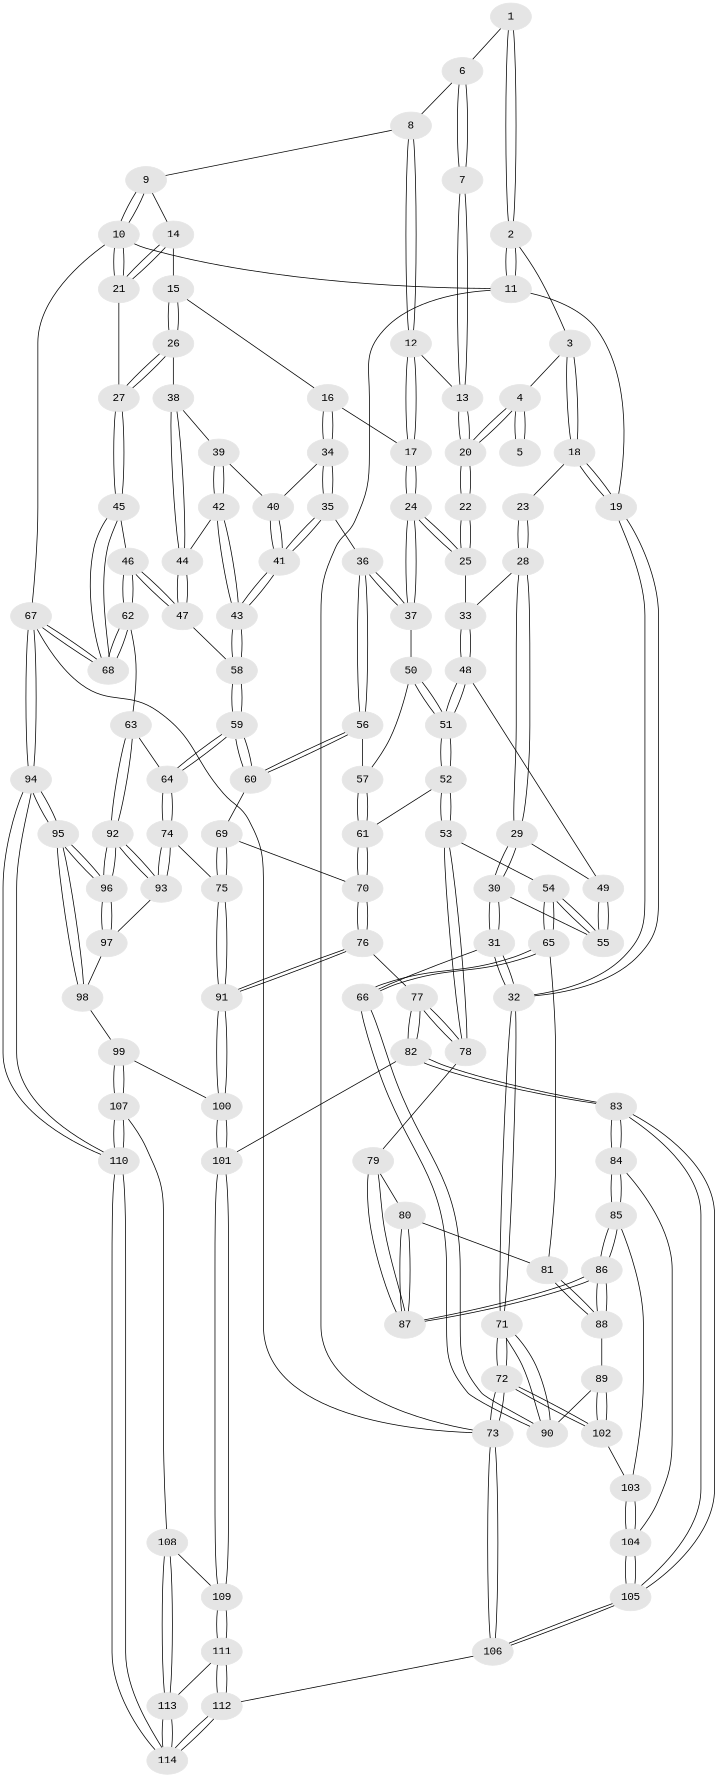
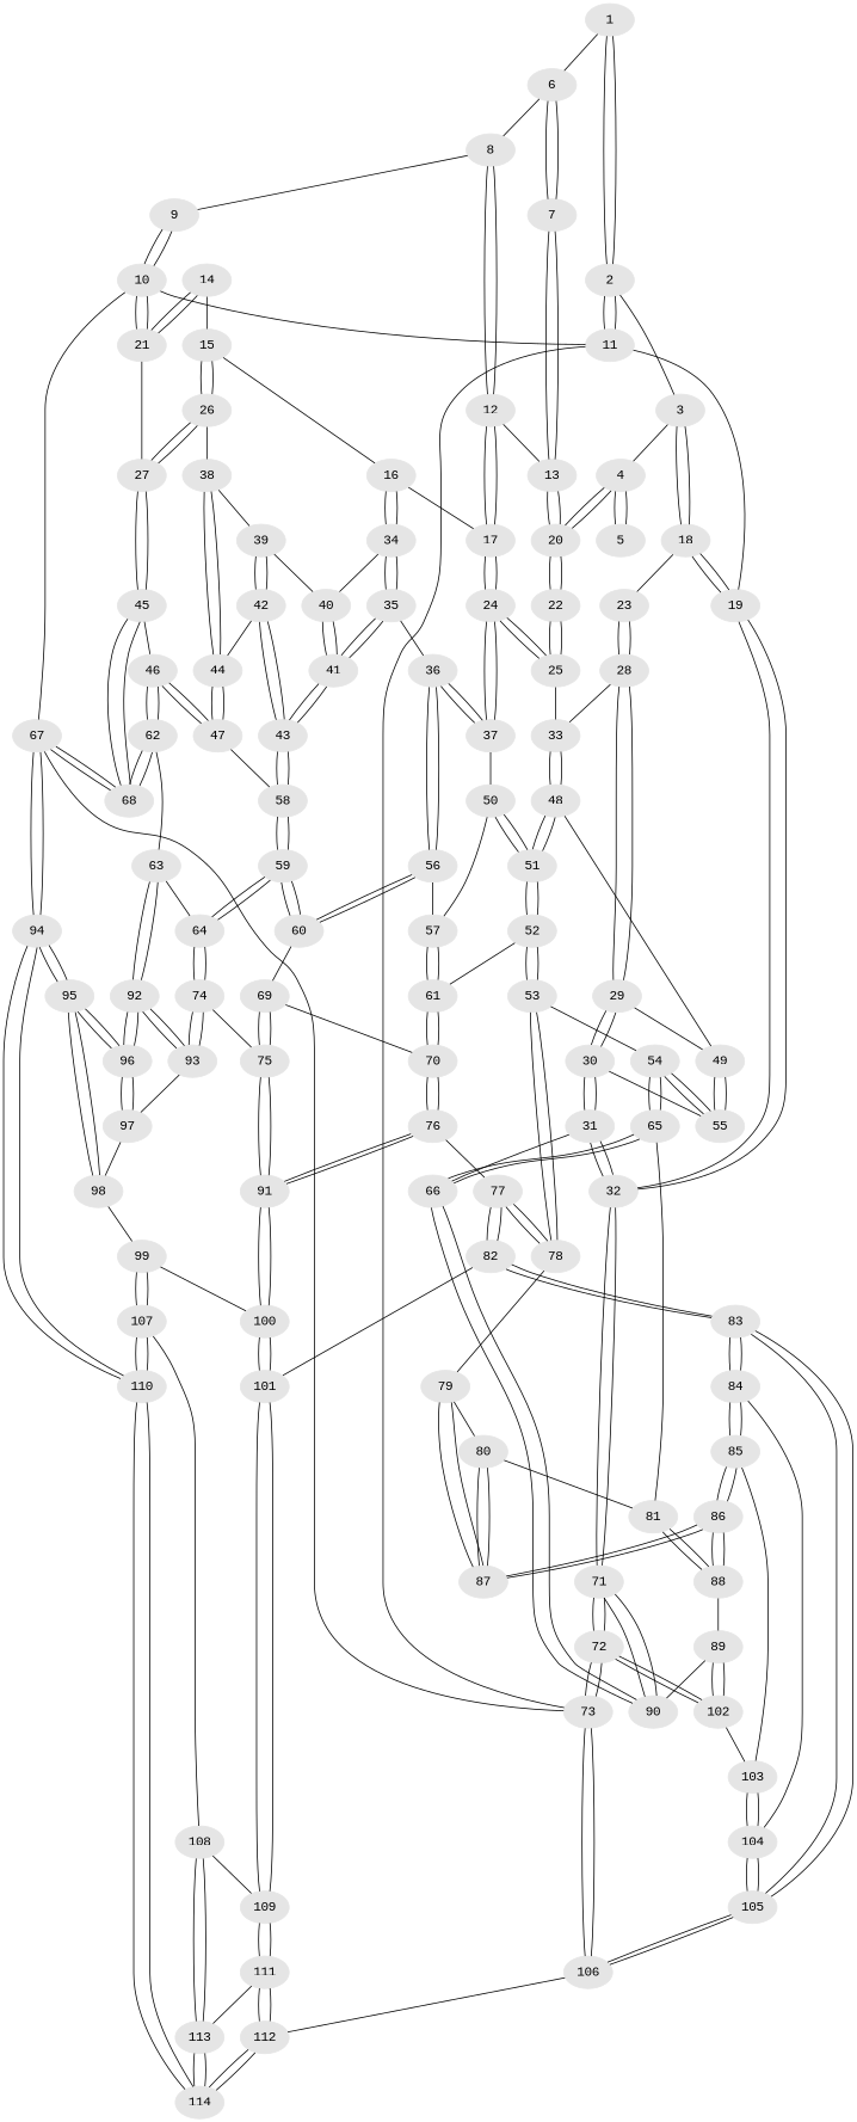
  graph {
    fontname="Liberation Mono"
    node [color=gray90 fontname="Liberation Mono" style=filled]
    edge [fontname="Liberation Mono"]
    1
    2
    6
    3
    11
    7
    8
    4
    18
    19
    73
    5
    20
    23
    22
    13
    9
    12
    10
    14
    17
    21
    67
    15
    27
    68
    94
    32
    106
    24
    16
    26
    34
    38
    35
    40
    25
    37
    28
    71
    45
    33
    29
    50
    48
    39
    44
    46
    30
    49
    31
    55
    66
    90
    72
    51
    36
    41
    56
    43
    57
    60
    42
    47
    58
    59
    62
    63
    52
    61
    53
    54
    78
    70
    65
    79
    81
    69
    64
    74
    75
    76
    92
    93
    96
    88
    95
    110
    91
    77
    102
    103
    112
    97
    100
    82
    83
    101
    80
    87
    89
    84
    105
    109
    85
    104
    86
    98
    114
    99
    107
    108
    111
    113
    1 -- 2
    1 -- 2
    1 -- 6
    2 -- 3
    2 -- 11
    2 -- 11
    6 -- 7
    6 -- 7
    6 -- 8
    3 -- 4
    3 -- 18
    3 -- 18
    11 -- 19
    11 -- 73
    7 -- 13
    7 -- 13
    8 -- 9
    8 -- 12
    8 -- 12
    4 -- 5
    4 -- 5
    4 -- 20
    4 -- 20
    18 -- 19
    18 -- 19
    18 -- 23
    19 -- 32
    19 -- 32
    73 -- 106
    73 -- 106
    20 -- 22
    20 -- 22
    23 -- 28
    23 -- 28
    22 -- 25
    22 -- 25
    13 -- 20
    13 -- 20
    9 -- 10
    9 -- 10
-   9 -- 14
    12 -- 13
    12 -- 17
    12 -- 17
    10 -- 11
    10 -- 21
    10 -- 21
    10 -- 67
    14 -- 21
    14 -- 21
    14 -- 15
    17 -- 24
    17 -- 24
    21 -- 27
    67 -- 73
    67 -- 68
    67 -- 68
    67 -- 94
    67 -- 94
    15 -- 16
    15 -- 26
    15 -- 26
    27 -- 45
    27 -- 45
    94 -- 95
    94 -- 95
    94 -- 110
    94 -- 110
    32 -- 71
    32 -- 71
    106 -- 112
    24 -- 25
    24 -- 25
    24 -- 37
    24 -- 37
    16 -- 17
    16 -- 34
    16 -- 34
    26 -- 27
    26 -- 27
    26 -- 38
    34 -- 35
    34 -- 35
    34 -- 40
    38 -- 39
    38 -- 44
    38 -- 44
    35 -- 36
    35 -- 41
    35 -- 41
    40 -- 41
    40 -- 41
    25 -- 33
    37 -- 50
    28 -- 33
    28 -- 29
    28 -- 29
    71 -- 90
    71 -- 90
    71 -- 72
    71 -- 72
    45 -- 68
    45 -- 68
    45 -- 46
    33 -- 48
    33 -- 48
    29 -- 30
    29 -- 30
    29 -- 49
    50 -- 51
    50 -- 51
    50 -- 57
    48 -- 49
    48 -- 51
    48 -- 51
    39 -- 40
    39 -- 42
    39 -- 42
    44 -- 47
    44 -- 47
    46 -- 47
    46 -- 47
    46 -- 62
    46 -- 62
    30 -- 31
    30 -- 31
    30 -- 55
    49 -- 55
    49 -- 55
    31 -- 32
    31 -- 32
    31 -- 66
    66 -- 90
    66 -- 90
    72 -- 73
    72 -- 73
    72 -- 102
    72 -- 102
    51 -- 52
    51 -- 52
    36 -- 37
    36 -- 37
    36 -- 56
    36 -- 56
    41 -- 43
    41 -- 43
    56 -- 57
    56 -- 60
    56 -- 60
    43 -- 58
    43 -- 58
    57 -- 61
    57 -- 61
    60 -- 69
    42 -- 44
    42 -- 43
    42 -- 43
    47 -- 58
    58 -- 59
    58 -- 59
    59 -- 60
    59 -- 60
    59 -- 64
    59 -- 64
    62 -- 68
    62 -- 68
    62 -- 63
    63 -- 64
    63 -- 92
    63 -- 92
    52 -- 61
    52 -- 53
    52 -- 53
    61 -- 70
    61 -- 70
    53 -- 54
    53 -- 78
    53 -- 78
    54 -- 55
    54 -- 55
    54 -- 65
    54 -- 65
    78 -- 79
    70 -- 76
    70 -- 76
    65 -- 66
    65 -- 66
    65 -- 81
    79 -- 80
    79 -- 87
    79 -- 87
    81 -- 88
    81 -- 88
    69 -- 70
    69 -- 75
    69 -- 75
    64 -- 74
    64 -- 74
    74 -- 75
    74 -- 93
    74 -- 93
    75 -- 91
    75 -- 91
    76 -- 91
    76 -- 91
    76 -- 77
    92 -- 93
    92 -- 93
    92 -- 96
    92 -- 96
    93 -- 97
    96 -- 97
    96 -- 97
    88 -- 89
    95 -- 96
    95 -- 96
    95 -- 98
    95 -- 98
    110 -- 114
    110 -- 114
    91 -- 100
    91 -- 100
    77 -- 78
    77 -- 78
    77 -- 82
    77 -- 82
    102 -- 103
    103 -- 104
    103 -- 104
    112 -- 114
    112 -- 114
    97 -- 98
    100 -- 101
    100 -- 101
    82 -- 83
    82 -- 83
    82 -- 101
    83 -- 84
    83 -- 84
    83 -- 105
    83 -- 105
    101 -- 109
    101 -- 109
    80 -- 81
    80 -- 87
    80 -- 87
    89 -- 90
    89 -- 102
    89 -- 102
    84 -- 85
    84 -- 85
    84 -- 104
    105 -- 106
    105 -- 106
    109 -- 111
    109 -- 111
    85 -- 103
    85 -- 86
    85 -- 86
    104 -- 105
    104 -- 105
    86 -- 88
    86 -- 88
    86 -- 87
    86 -- 87
    98 -- 99
    99 -- 100
    99 -- 107
    99 -- 107
    107 -- 110
    107 -- 110
    107 -- 108
    108 -- 109
    108 -- 113
    108 -- 113
    111 -- 112
    111 -- 112
    111 -- 113
    113 -- 114
    113 -- 114
  }
